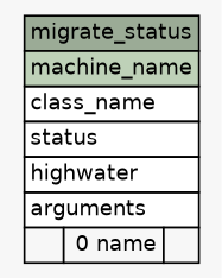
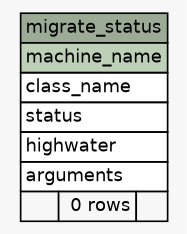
  digraph {
    bgcolor="#f7f7f7"
    fontname="DejaVu Sans"
    fontsize=11
    nodesep=0.18
    rankdir=RL
    ranksep=0.46
-   n1 [fontname="DejaVu Sans" fontsize=11 label=<     <TABLE BORDER="0" CELLBORDER="1" CELLSPACING="0" BGCOLOR="#ffffff">       <TR><TD COLSPAN="3" BGCOLOR="#9bab96" ALIGN="CENTER">migrate_status</TD></TR>       <TR><TD PORT="machine_name" COLSPAN="3" BGCOLOR="#bed1b8" ALIGN="LEFT">machine_name</TD></TR>       <TR><TD PORT="class_name" COLSPAN="3" ALIGN="LEFT">class_name</TD></TR>       <TR><TD PORT="status" COLSPAN="3" ALIGN="LEFT">status</TD></TR>       <TR><TD PORT="highwater" COLSPAN="3" ALIGN="LEFT">highwater</TD></TR>       <TR><TD PORT="arguments" COLSPAN="3" ALIGN="LEFT">arguments</TD></TR>       <TR><TD ALIGN="LEFT" BGCOLOR="#f7f7f7">  </TD><TD ALIGN="RIGHT" BGCOLOR="#f7f7f7">0 name</TD><TD ALIGN="RIGHT" BGCOLOR="#f7f7f7">  </TD></TR>     </TABLE>> shape=plaintext]
+   n1 [fontname="DejaVu Sans" fontsize=11 label=<     <TABLE BORDER="0" CELLBORDER="1" CELLSPACING="0" BGCOLOR="#ffffff">       <TR><TD COLSPAN="3" BGCOLOR="#9bab96" ALIGN="CENTER">migrate_status</TD></TR>       <TR><TD PORT="machine_name" COLSPAN="3" BGCOLOR="#bed1b8" ALIGN="LEFT">machine_name</TD></TR>       <TR><TD PORT="class_name" COLSPAN="3" ALIGN="LEFT">class_name</TD></TR>       <TR><TD PORT="status" COLSPAN="3" ALIGN="LEFT">status</TD></TR>       <TR><TD PORT="highwater" COLSPAN="3" ALIGN="LEFT">highwater</TD></TR>       <TR><TD PORT="arguments" COLSPAN="3" ALIGN="LEFT">arguments</TD></TR>       <TR><TD ALIGN="LEFT" BGCOLOR="#f7f7f7">  </TD><TD ALIGN="RIGHT" BGCOLOR="#f7f7f7">0 rows</TD><TD ALIGN="RIGHT" BGCOLOR="#f7f7f7">  </TD></TR>     </TABLE>> shape=plaintext]
  }
